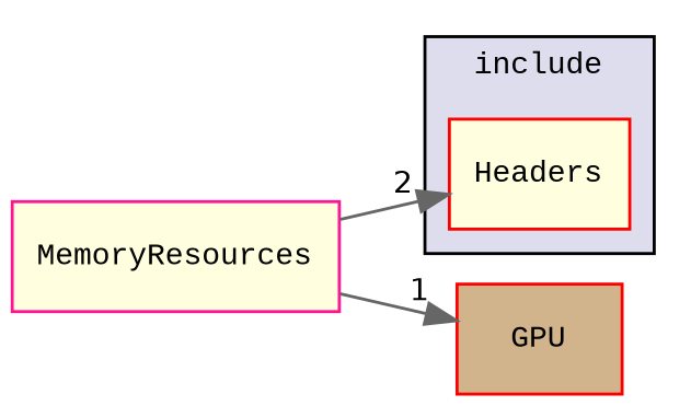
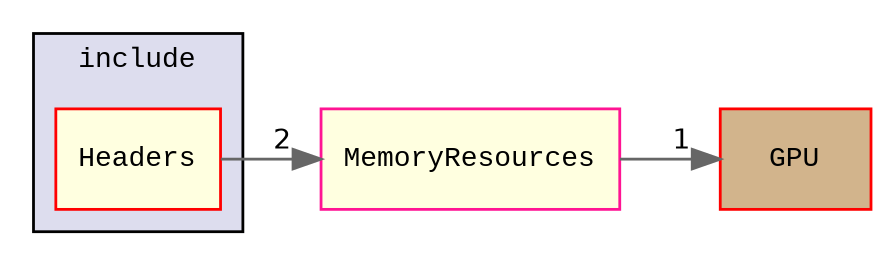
  digraph {
    compound=true
    fontname="Liberation Mono"
    rankdir=LR
    node [color=red fillcolor=lightyellow fontname="Liberation Mono" fontsize=10 shape=box style=filled]
    edge [color=gray40 fontname="Liberation Mono" labeldistance=1.5 labelfontname=Helvetica labelfontsize=10]
    n1 [label=Headers pencolor=black]
    n2 [color=deeppink label=MemoryResources]
    n3 [fillcolor=tan label=GPU]
    subgraph cluster_1 {
      bgcolor="#ddddee"
      fontsize=10
      label=include
      pencolor=black
      n1
    }
-   n2 -> n1 [headlabel=2]
+   n1 -> n2 [headlabel=2]
    n2 -> n3 [headlabel=1]
  }
